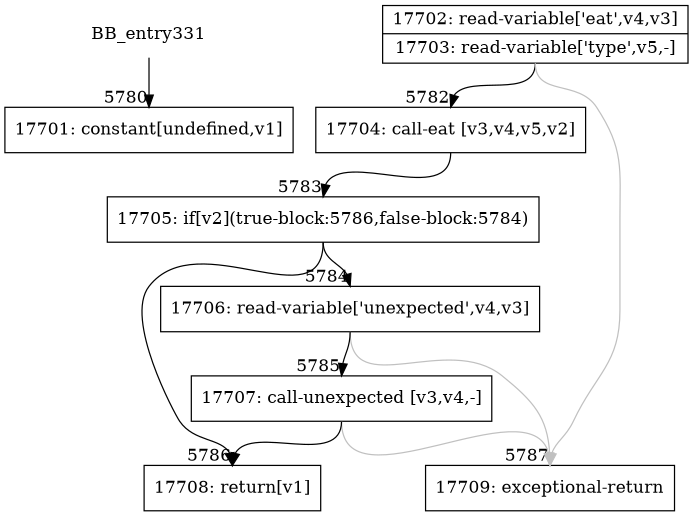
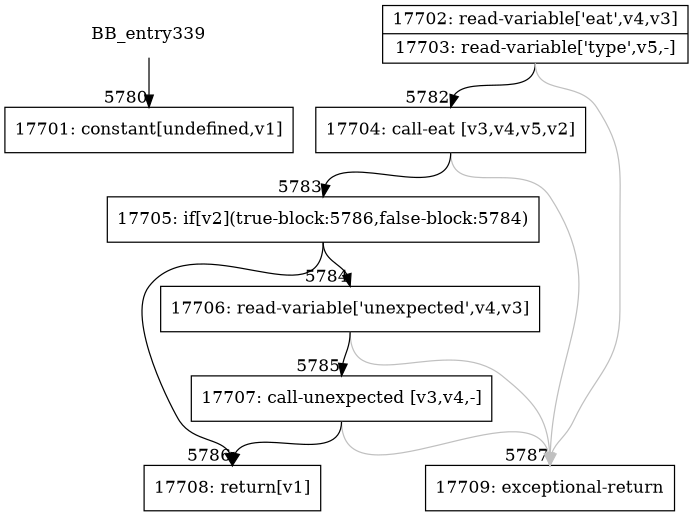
  digraph {
    rankdir=TD
    node [shape=record]
    edge [headport=n tailport=s]
-   BB_entry339 [shape=none label=BB_entry331]
+   BB_entry339 [shape=none]
    n2 [label="{17701: constant[undefined,v1]}"]
    n3 [label="{17702: read-variable['eat',v4,v3]|17703: read-variable['type',v5,-]}"]
    n4 [label="{17704: call-eat [v3,v4,v5,v2]}"]
    n5 [label="{17709: exceptional-return}"]
    n6 [label="{17705: if[v2](true-block:5786,false-block:5784)}"]
    n7 [label="{17708: return[v1]}"]
    n8 [label="{17706: read-variable['unexpected',v4,v3]}"]
    n9 [label="{17707: call-unexpected [v3,v4,-]}"]
    BB_entry339 -> n2 [headlabel="    5780"]
    n3 -> n4 [headlabel="      5782"]
    n3 -> n5 [color=gray headlabel="      5787"]
+   n4 -> n5 [color=gray]
    n4 -> n6 [headlabel="      5783"]
    n6 -> n7 [headlabel="      5786"]
    n6 -> n8 [headlabel="      5784"]
    n8 -> n5 [color=gray]
    n8 -> n9 [headlabel="      5785"]
    n9 -> n5 [color=gray]
    n9 -> n7
  }
